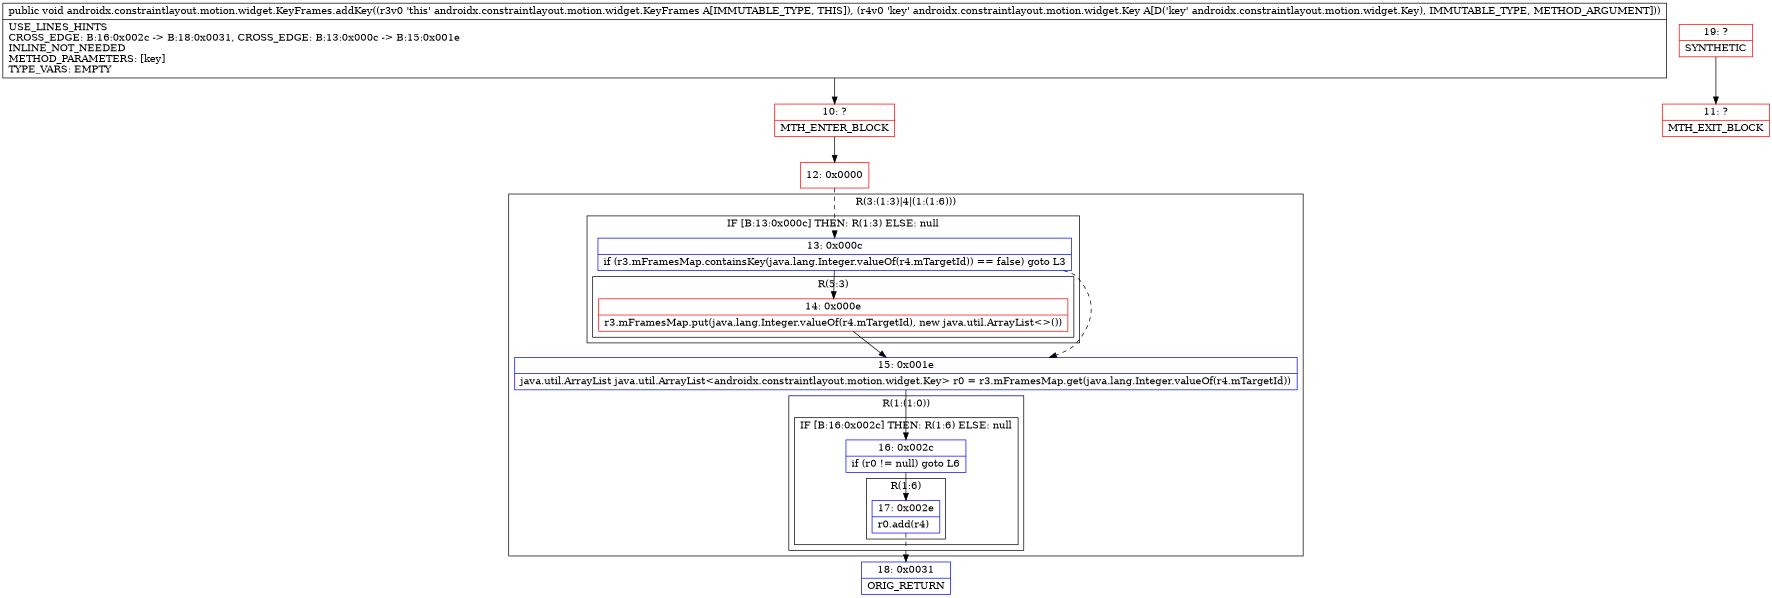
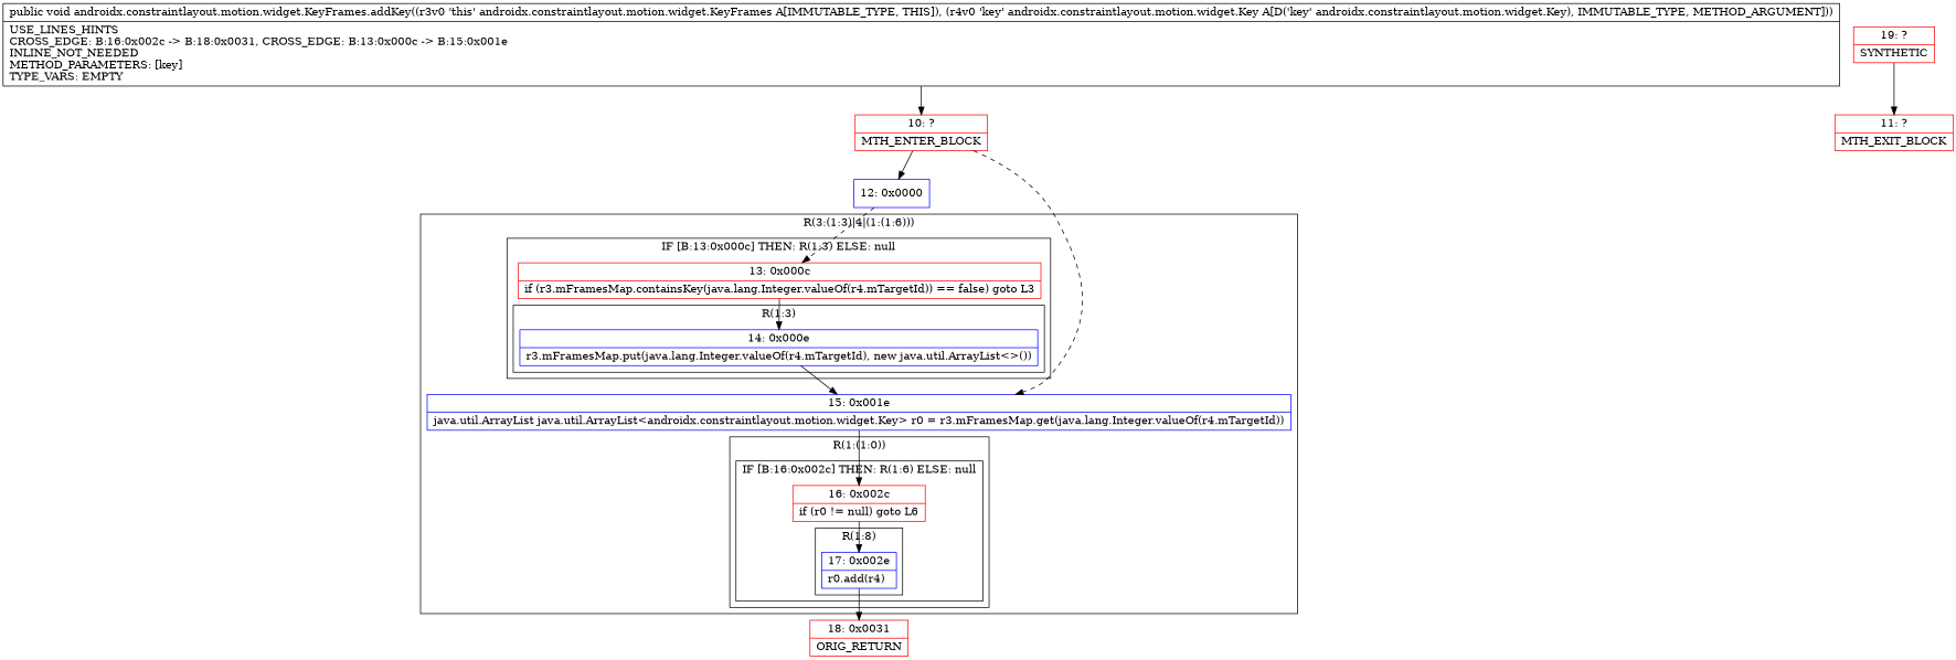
  digraph {
    node [color=blue shape=record]
-   n1 [color=red label="{14\:\ 0x000e|r3.mFramesMap.put(java.lang.Integer.valueOf(r4.mTargetId), new java.util.ArrayList\<\>())\l}"]
-   n2 [label="{13\:\ 0x000c|if (r3.mFramesMap.containsKey(java.lang.Integer.valueOf(r4.mTargetId)) == false) goto L3\l}"]
+   n1 [label="{14\:\ 0x000e|r3.mFramesMap.put(java.lang.Integer.valueOf(r4.mTargetId), new java.util.ArrayList\<\>())\l}"]
+   n2 [color=red label="{13\:\ 0x000c|if (r3.mFramesMap.containsKey(java.lang.Integer.valueOf(r4.mTargetId)) == false) goto L3\l}"]
    n3 [label="{17\:\ 0x002e|r0.add(r4)\l}"]
-   n4 [label="{16\:\ 0x002c|if (r0 != null) goto L6\l}"]
+   n4 [color=red label="{16\:\ 0x002c|if (r0 != null) goto L6\l}"]
    n5 [label="{15\:\ 0x001e|java.util.ArrayList java.util.ArrayList\<androidx.constraintlayout.motion.widget.Key\> r0 = r3.mFramesMap.get(java.lang.Integer.valueOf(r4.mTargetId))\l}"]
-   n6 [label="{18\:\ 0x0031|ORIG_RETURN\l}"]
+   n6 [color=red label="{18\:\ 0x0031|ORIG_RETURN\l}"]
    n7 [color=red label="{19\:\ ?|SYNTHETIC\l}"]
    n8 [color=red label="{11\:\ ?|MTH_EXIT_BLOCK\l}"]
    n9 [color=red label="{10\:\ ?|MTH_ENTER_BLOCK\l}"]
-   n10 [color=red label="{12\:\ 0x0000}"]
+   n10 [label="{12\:\ 0x0000}"]
    n11 [label="{public void androidx.constraintlayout.motion.widget.KeyFrames.addKey((r3v0 'this' androidx.constraintlayout.motion.widget.KeyFrames A[IMMUTABLE_TYPE, THIS]), (r4v0 'key' androidx.constraintlayout.motion.widget.Key A[D('key' androidx.constraintlayout.motion.widget.Key), IMMUTABLE_TYPE, METHOD_ARGUMENT]))  | USE_LINES_HINTS\lCROSS_EDGE: B:16:0x002c \-\> B:18:0x0031, CROSS_EDGE: B:13:0x000c \-\> B:15:0x001e\lINLINE_NOT_NEEDED\lMETHOD_PARAMETERS: [key]\lTYPE_VARS: EMPTY\l}" color=""]
    subgraph cluster_1 {
      label="R(3:(1:3)|4|(1:(1:6)))"
      n5
      subgraph cluster_2 {
        label="IF [B:13:0x000c] THEN: R(1:3) ELSE: null"
        n2
        subgraph cluster_3 {
-         label="R(5:3)"
+         label="R(1:3)"
          n1
        }
      }
      subgraph cluster_4 {
        label="R(1:(1:0))"
        subgraph cluster_5 {
          label="IF [B:16:0x002c] THEN: R(1:6) ELSE: null"
          n4
          subgraph cluster_6 {
-           label="R(1:6)"
+           label="R(1:8)"
            n3
          }
        }
      }
    }
    n1 -> n5
    n2 -> n1
-   n2 -> n5 [style=dashed]
-   n3 -> n6 [style=dashed]
+   n9 -> n5 [style=dashed]
+   n3 -> n6
    n4 -> n3
    n5 -> n4
    n7 -> n8
    n9 -> n10
    n10 -> n2 [style=dashed]
    n11 -> n9
  }
